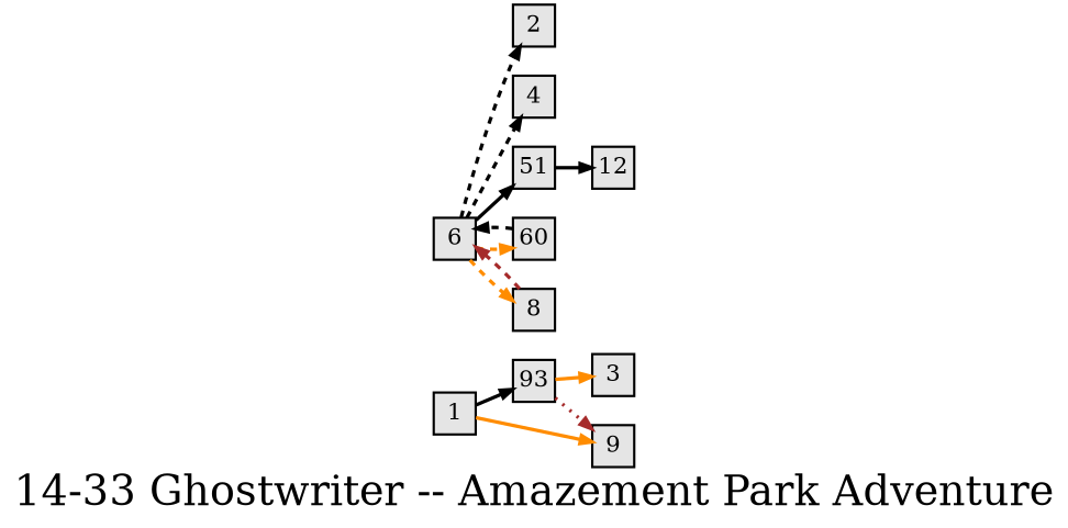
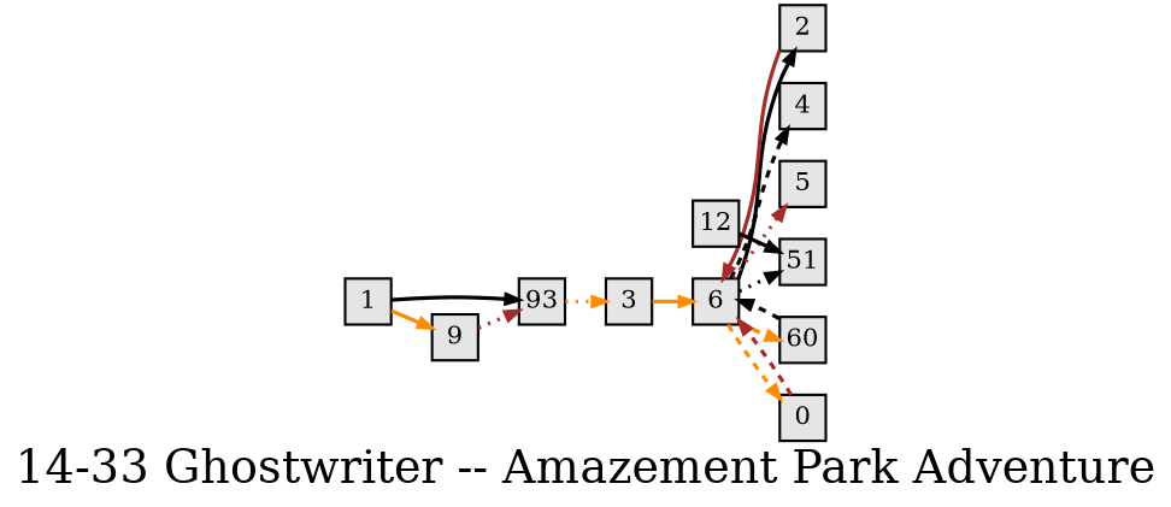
  digraph {
    fontsize=36
    label="14-33 Ghostwriter -- Amazement Park Adventure"
    nodesep=0.35
    ordering=out
    rankdir=LR
    ranksep=0.45
    node [fillcolor=grey90 fixedsize=true fontsize=20 labelfloat=true margin="0,0" penwidth=2 regular=true shape=rect style=filled]
    edge [color=black fontsize=12 labelfloat=true penwidth=3 style=bold]
    n1 [label=93]
    1
    9
    3
    6
    2
    4
+   5
    n9 [label=51]
    n10 [label=60]
-   8
+   8 [label=0]
    12
-   n1 -> 3 [color=darkorange]
+   n1 -> 3 [color=darkorange style=dotted]
    1 -> n1
    1 -> 9 [color=darkorange]
-   n1 -> 9 [color=brown style=dotted]
-   6 -> 2 [style=dashed]
+   9 -> n1 [color=brown style=dotted]
+   3 -> 6 [color=darkorange]
+   6 -> 2
    6 -> 4 [style=dashed]
-   6 -> n9
+   6 -> 5 [color=brown style=dotted]
+   6 -> n9 [style=dotted]
    6 -> n10 [color=darkorange style=dashed]
    6 -> 8 [color=darkorange style=dashed]
-   n9 -> 12
+   2 -> 6 [color=brown]
+   12 -> n9
    n10 -> 6 [style=dashed]
    8 -> 6 [color=brown style=dashed]
  }
